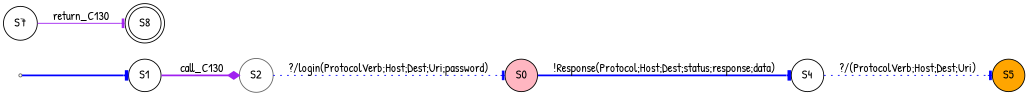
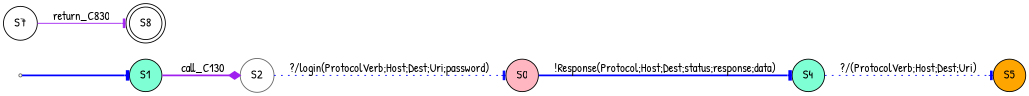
  digraph {
    fontname="Patrick Hand"
    rankdir=LR
    node [color=black fillcolor=white fontname="Patrick Hand" shape=circle style=filled]
    edge [arrowhead=tee color=blue fontname="Patrick Hand" style=bold]
    S00 [color=gray40 shape=point]
-   n2 [label=S1]
+   n2 [fillcolor=aquamarine label=S1]
    n3 [color=gray40 label=S2]
    n4 [fillcolor=lightpink label=S0]
-   n5 [label=S4]
+   n5 [fillcolor=aquamarine label=S4]
    n6 [fillcolor=orange label=S5]
    n7 [label=S7]
    n8 [label=S8 shape=doublecircle]
    S00 -> n2
    n2 -> n3 [arrowhead=diamond color=purple label=call_C130]
    n3 -> n4 [label="?/login(ProtocolVerb;Host;Dest;Uri;password)" style=dotted]
    n4 -> n5 [label="!Response(Protocol;Host;Dest;status;response;data)"]
    n5 -> n6 [label="?/(ProtocolVerb;Host;Dest;Uri)" style=dotted]
-   n7 -> n8 [color=purple label=return_C130 style=solid]
+   n7 -> n8 [color=purple label=return_C830 style=solid]
  }
